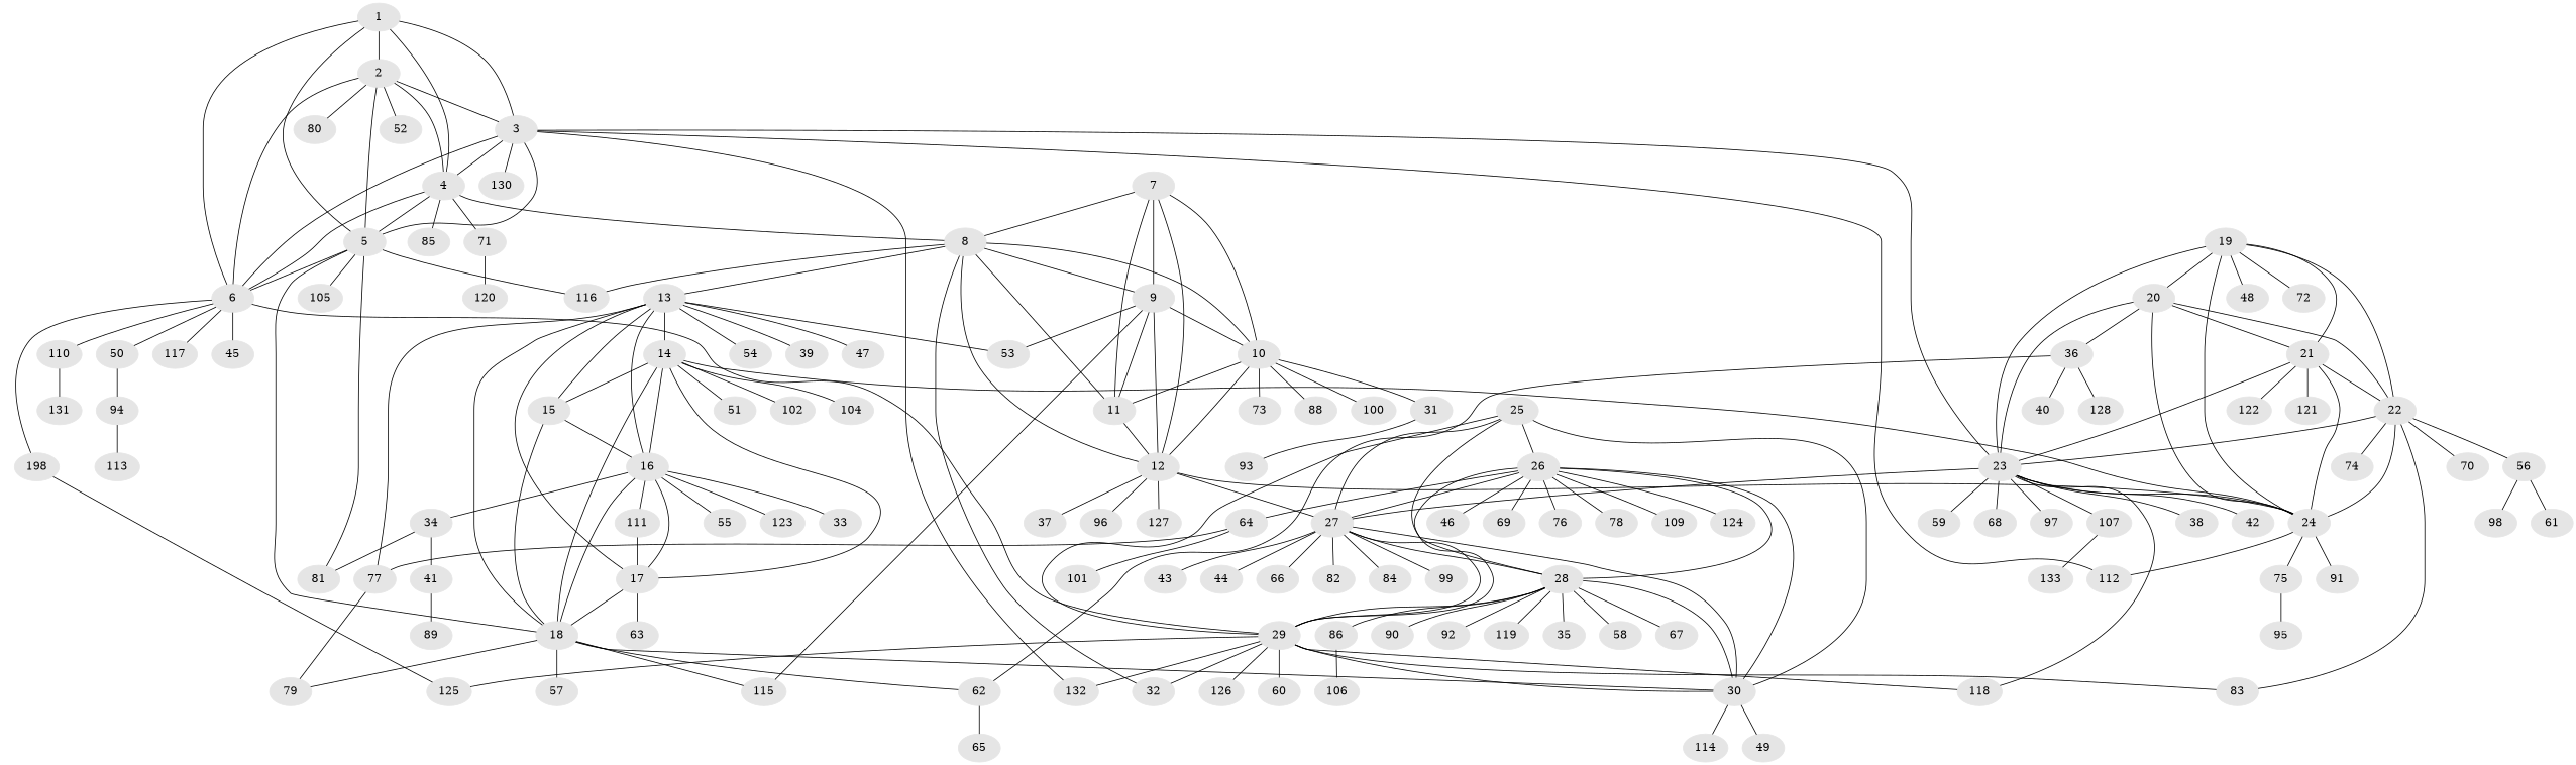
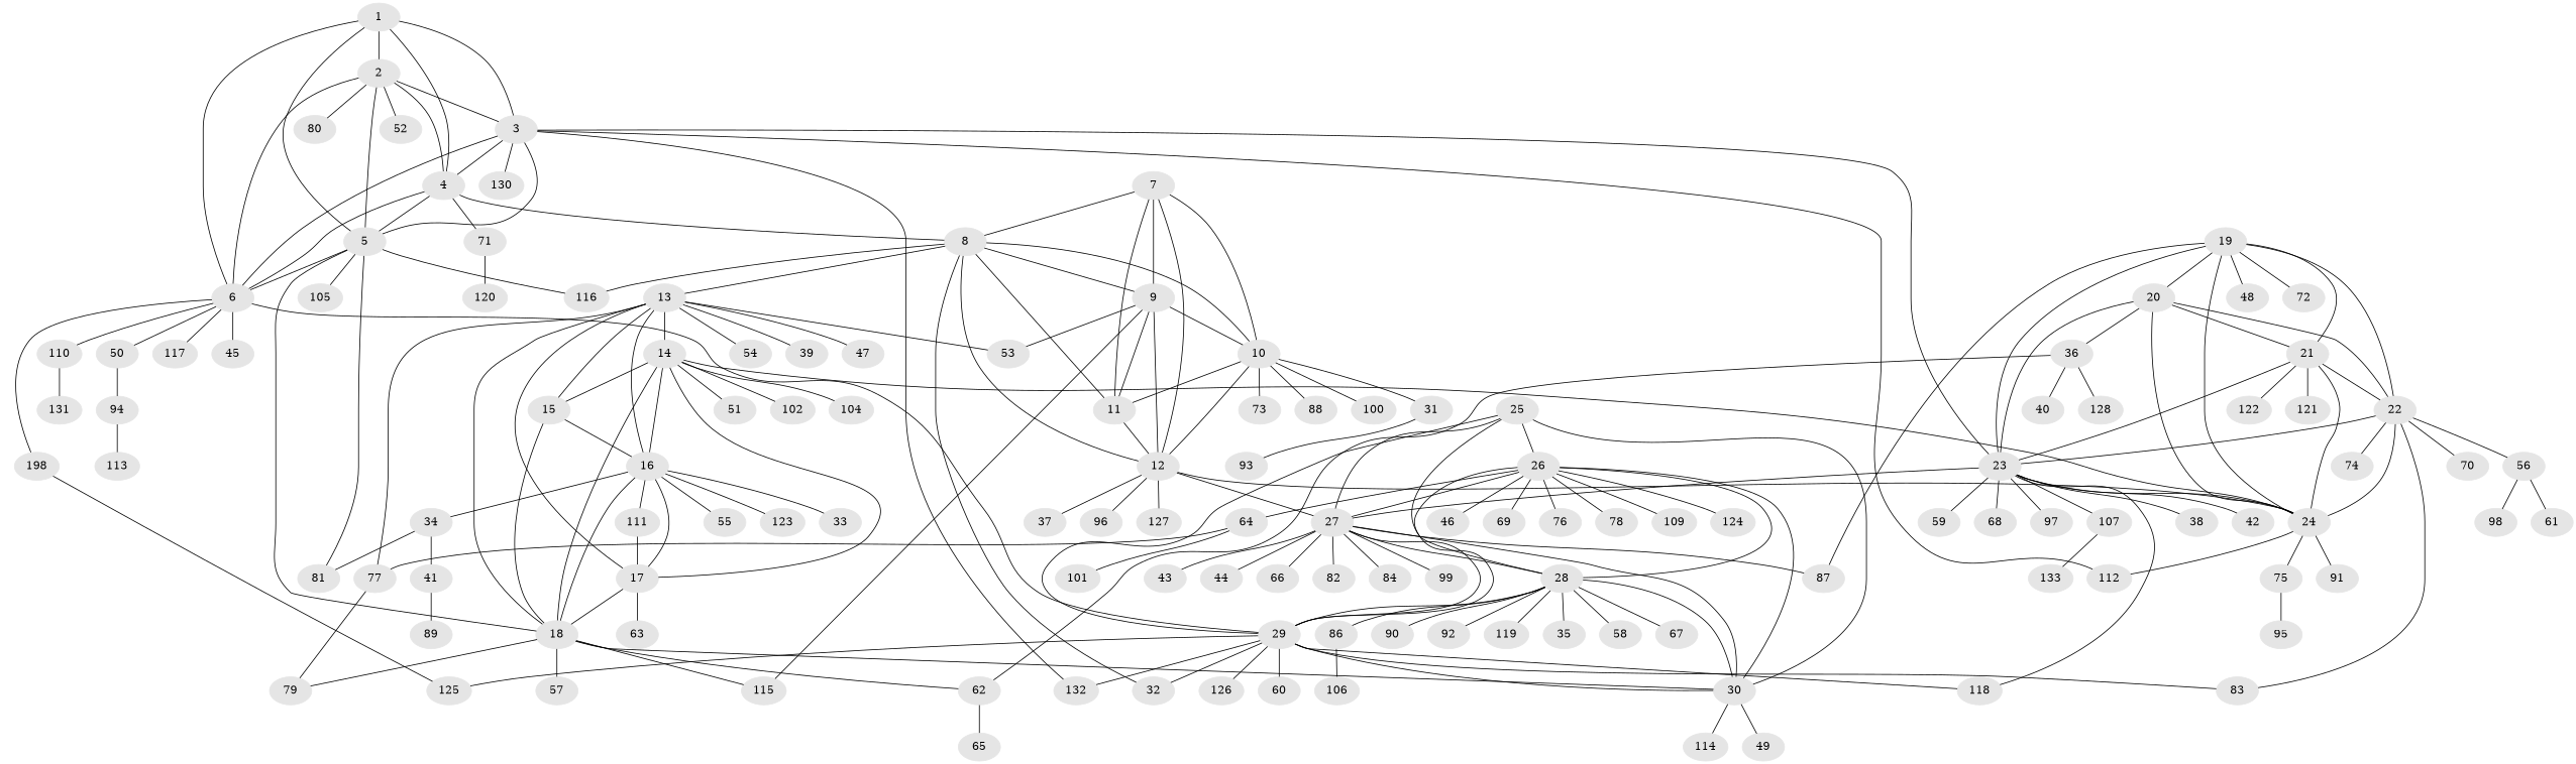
  graph {
    node [color=gray90 style=filled]
    1
    2
    3
    4
    5
    6
    52
    80
    23
    112
    130
    132
    8
    71
-   85
    18
    81
    105
    116
    29
    45
    50
    n23 [label=198]
    110
    117
    24
    27
    38
    42
    59
    68
    97
    107
    118
    9
    10
    11
    12
    13
    32
    120
    115
    30
    57
    62
    79
    83
    60
    125
    126
    94
    131
    7
    53
    31
    73
    88
    100
    37
    96
    127
    14
    15
    16
    17
    39
    47
    54
    77
    93
    75
    91
+   87
    28
    43
    44
    66
    82
    84
    99
    51
    102
    104
    33
    34
    55
    111
    123
    63
    41
    49
    114
    65
    19
    20
    21
    22
    48
    72
    36
    121
    122
    56
    70
    74
    40
    128
    61
    98
    133
    95
    25
    26
    46
    64
    69
    76
    78
    109
    124
    35
    58
    67
    86
    90
    92
    119
    101
    106
    89
    113
    1 -- 2
    1 -- 3
    1 -- 4
    1 -- 5
    1 -- 6
    2 -- 3
    2 -- 4
    2 -- 5
    2 -- 6
    2 -- 52
    2 -- 80
    3 -- 4
    3 -- 5
    3 -- 6
    3 -- 23
    3 -- 112
    3 -- 130
    3 -- 132
    4 -- 5
    4 -- 6
    4 -- 8
    4 -- 71
-   4 -- 85
    5 -- 6
    5 -- 18
    5 -- 81
    5 -- 105
    5 -- 116
    6 -- 29
    6 -- 45
    6 -- 50
    6 -- n23
    6 -- 110
    6 -- 117
    23 -- 24
    23 -- 27
    23 -- 38
    23 -- 42
    23 -- 59
    23 -- 68
    23 -- 97
    23 -- 107
    23 -- 118
    8 -- 116
    8 -- 9
    8 -- 10
    8 -- 11
    8 -- 12
    8 -- 13
    8 -- 32
    71 -- 120
    18 -- 115
    18 -- 30
    18 -- 57
    18 -- 62
    18 -- 79
    29 -- 132
    29 -- 118
    29 -- 32
    29 -- 30
    29 -- 83
    29 -- 60
    29 -- 125
    29 -- 126
    50 -- 94
    n23 -- 125
    110 -- 131
    24 -- 112
    24 -- 75
    24 -- 91
    27 -- 29
    27 -- 30
+   27 -- 87
    27 -- 28
    27 -- 43
    27 -- 44
    27 -- 66
    27 -- 82
    27 -- 84
    27 -- 99
    107 -- 133
    9 -- 10
    9 -- 11
    9 -- 12
    9 -- 115
    9 -- 53
    10 -- 11
    10 -- 12
    10 -- 31
    10 -- 73
    10 -- 88
    10 -- 100
    11 -- 12
    12 -- 24
    12 -- 27
    12 -- 37
    12 -- 96
    12 -- 127
    13 -- 18
    13 -- 53
    13 -- 14
    13 -- 15
    13 -- 16
    13 -- 17
    13 -- 39
    13 -- 47
    13 -- 54
    13 -- 77
    30 -- 49
    30 -- 114
    62 -- 65
    94 -- 113
    7 -- 8
    7 -- 9
    7 -- 10
    7 -- 11
    7 -- 12
    31 -- 93
    14 -- 18
    14 -- 24
    14 -- 15
    14 -- 16
    14 -- 17
    14 -- 51
    14 -- 102
    14 -- 104
    15 -- 18
    15 -- 16
    16 -- 18
    16 -- 17
    16 -- 33
    16 -- 34
    16 -- 55
    16 -- 111
    16 -- 123
    17 -- 18
    17 -- 63
    77 -- 79
    75 -- 95
    28 -- 29
    28 -- 30
    28 -- 35
    28 -- 58
    28 -- 67
    28 -- 86
    28 -- 90
    28 -- 92
    28 -- 119
    34 -- 81
    34 -- 41
    111 -- 17
    41 -- 89
    19 -- 23
    19 -- 24
+   19 -- 87
    19 -- 20
    19 -- 21
    19 -- 22
    19 -- 48
    19 -- 72
    20 -- 23
    20 -- 24
    20 -- 21
    20 -- 22
    20 -- 36
    21 -- 23
    21 -- 24
    21 -- 22
    21 -- 121
    21 -- 122
    22 -- 23
    22 -- 24
    22 -- 83
    22 -- 56
    22 -- 70
    22 -- 74
    36 -- 62
    36 -- 40
    36 -- 128
    56 -- 61
    56 -- 98
    25 -- 29
    25 -- 27
    25 -- 30
    25 -- 28
    25 -- 26
    26 -- 29
    26 -- 27
    26 -- 30
    26 -- 28
    26 -- 46
    26 -- 64
    26 -- 69
    26 -- 76
    26 -- 78
    26 -- 109
    26 -- 124
    64 -- 77
    64 -- 101
    86 -- 106
  }
